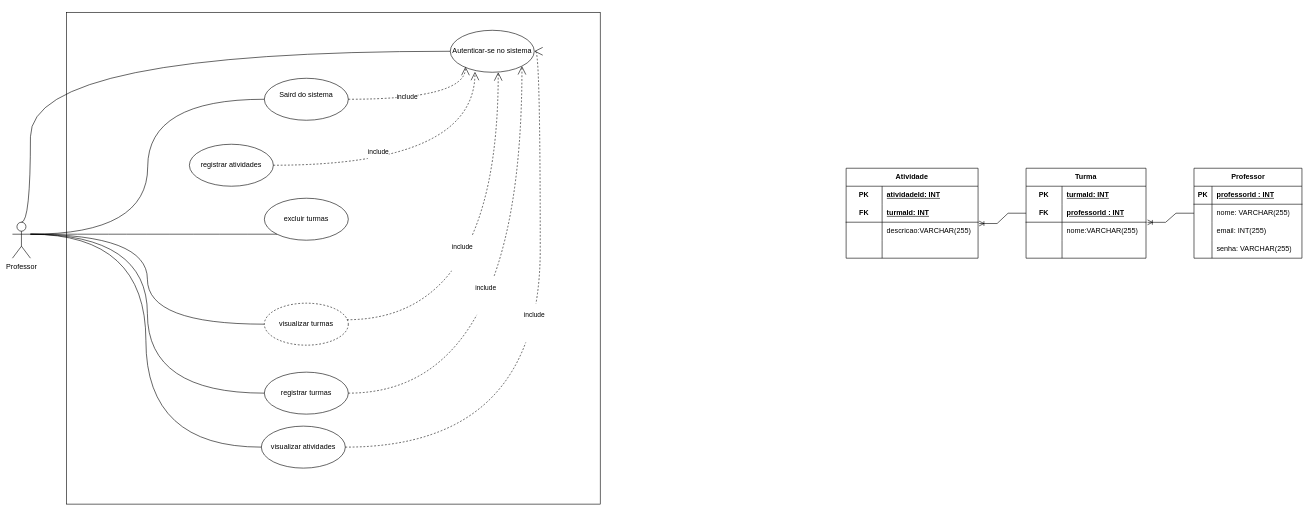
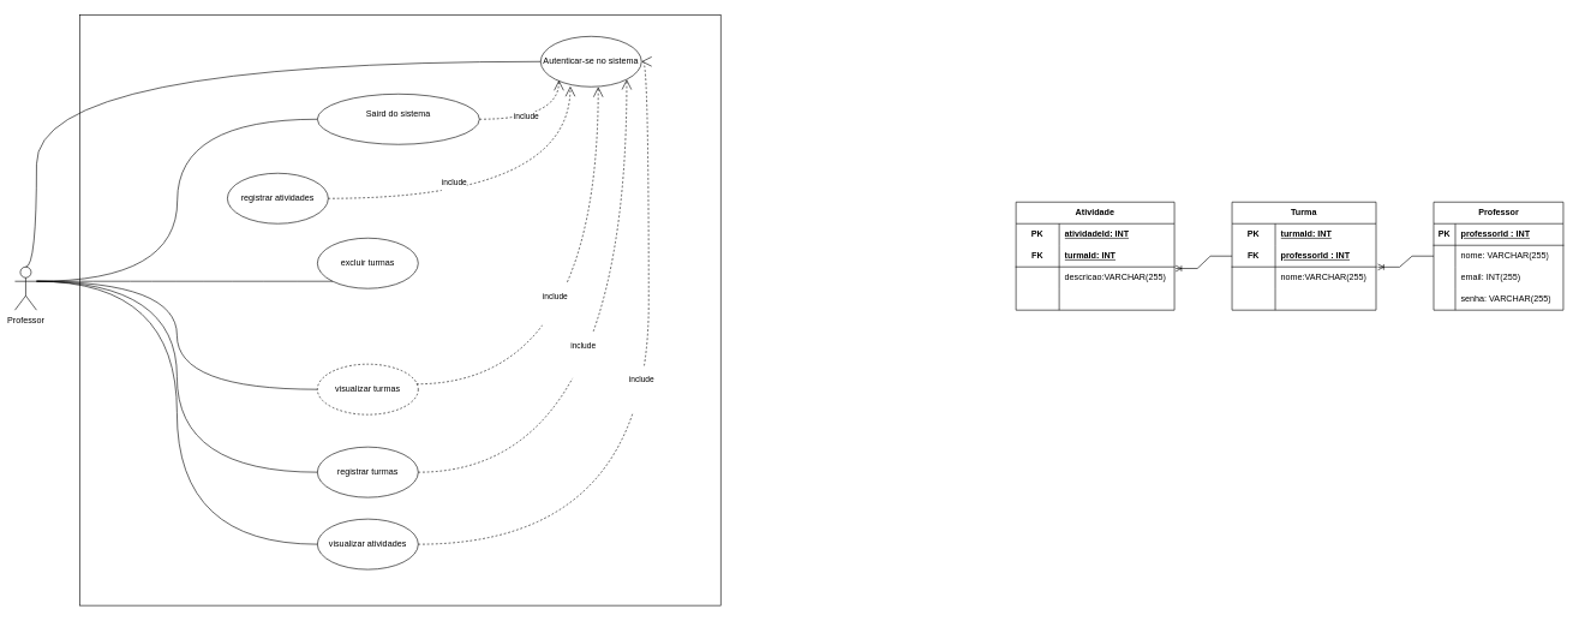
  <mxCell id="0" />
  <mxCell id="1" parent="0" />
  <mxCell id="2" value="Professor" style="shape=umlActor;verticalLabelPosition=bottom;verticalAlign=top;html=1;outlineConnect=0;" vertex="1" parent="1"><mxGeometry x="20" y="370" width="30" height="60" as="geometry" /></mxCell>
  <mxCell id="3" value="&lt;div&gt;&lt;br&gt;&lt;/div&gt;" style="rounded=0;whiteSpace=wrap;html=1;align=left;" vertex="1" parent="1"><mxGeometry x="110" y="20" width="890" height="820" as="geometry" /></mxCell>
  <mxCell id="4" value="Autenticar-se no sistema" style="ellipse;whiteSpace=wrap;html=1;" vertex="1" parent="1"><mxGeometry x="750" y="50" width="140" height="70" as="geometry" /></mxCell>
- <mxCell id="5" value="Saird do sistema&lt;div&gt;&lt;br&gt;&lt;/div&gt;" style="ellipse;whiteSpace=wrap;html=1;align=center;" vertex="1" parent="1"><mxGeometry x="440" y="130" width="140" height="70" as="geometry" /></mxCell>
+ <mxCell id="5" value="Saird do sistema&lt;div&gt;&lt;br&gt;&lt;/div&gt;" style="ellipse;whiteSpace=wrap;html=1;align=center;" vertex="1" parent="1"><mxGeometry x="440" y="130" width="225" height="70" as="geometry" /></mxCell>
  <mxCell id="6" value="&lt;div&gt;registrar atividades&lt;/div&gt;" style="ellipse;whiteSpace=wrap;html=1;align=center;" vertex="1" parent="1"><mxGeometry x="315" y="240" width="140" height="70" as="geometry" /></mxCell>
  <mxCell id="7" value="&lt;div&gt;excluir turmas&lt;/div&gt;" style="ellipse;whiteSpace=wrap;html=1;align=center;" vertex="1" parent="1"><mxGeometry x="440" y="330" width="140" height="70" as="geometry" /></mxCell>
  <mxCell id="8" value="&lt;div&gt;visualizar turmas&lt;/div&gt;" style="ellipse;whiteSpace=wrap;html=1;align=center;dashed=1;" vertex="1" parent="1"><mxGeometry x="440" y="505" width="140" height="70" as="geometry" /></mxCell>
  <mxCell id="9" value="&lt;div&gt;registrar turmas&lt;/div&gt;" style="ellipse;whiteSpace=wrap;html=1;align=center;" vertex="1" parent="1"><mxGeometry x="440" y="620" width="140" height="70" as="geometry" /></mxCell>
- <mxCell id="10" value="&lt;div&gt;visualizar atividades&lt;/div&gt;" style="ellipse;whiteSpace=wrap;html=1;align=center;" vertex="1" parent="1"><mxGeometry x="435" y="710" width="140" height="70" as="geometry" /></mxCell>
+ <mxCell id="10" value="&lt;div&gt;visualizar atividades&lt;/div&gt;" style="ellipse;whiteSpace=wrap;html=1;align=center;" vertex="1" parent="1"><mxGeometry x="440" y="720" width="140" height="70" as="geometry" /></mxCell>
  <mxCell id="11" value="" style="endArrow=none;endFill=0;endSize=12;html=1;rounded=0;entryX=0;entryY=0.5;entryDx=0;entryDy=0;edgeStyle=orthogonalEdgeStyle;curved=1;" edge="1" parent="1" target="5"><mxGeometry width="160" relative="1" as="geometry"><mxPoint x="50" y="390" as="sourcePoint" /><mxPoint x="210" y="210" as="targetPoint" /></mxGeometry></mxCell>
  <mxCell id="12" value="" style="endArrow=none;endFill=0;endSize=12;html=1;rounded=0;exitX=1;exitY=0.333;exitDx=0;exitDy=0;exitPerimeter=0;edgeStyle=orthogonalEdgeStyle;curved=1;" edge="1" parent="1" source="2" target="7"><mxGeometry width="160" relative="1" as="geometry"><mxPoint x="90" y="440" as="sourcePoint" /><mxPoint x="250" y="440" as="targetPoint" /><Array as="points"><mxPoint x="440" y="390" /><mxPoint x="440" y="390" /></Array></mxGeometry></mxCell>
  <mxCell id="13" value="" style="endArrow=none;endFill=0;endSize=12;html=1;rounded=0;exitX=1;exitY=0.333;exitDx=0;exitDy=0;exitPerimeter=0;entryX=0;entryY=0.5;entryDx=0;entryDy=0;edgeStyle=orthogonalEdgeStyle;curved=1;" edge="1" parent="1" source="2" target="8"><mxGeometry width="160" relative="1" as="geometry"><mxPoint x="90" y="440" as="sourcePoint" /><mxPoint x="250" y="440" as="targetPoint" /></mxGeometry></mxCell>
  <mxCell id="14" value="" style="endArrow=none;endFill=0;endSize=12;html=1;rounded=0;exitX=1;exitY=0.333;exitDx=0;exitDy=0;exitPerimeter=0;entryX=0;entryY=0.5;entryDx=0;entryDy=0;edgeStyle=orthogonalEdgeStyle;curved=1;" edge="1" parent="1" source="2" target="9"><mxGeometry width="160" relative="1" as="geometry"><mxPoint x="90" y="440" as="sourcePoint" /><mxPoint x="250" y="440" as="targetPoint" /></mxGeometry></mxCell>
  <mxCell id="15" value="" style="endArrow=none;endFill=0;endSize=12;html=1;rounded=0;entryX=0;entryY=0.5;entryDx=0;entryDy=0;exitX=1;exitY=0.333;exitDx=0;exitDy=0;exitPerimeter=0;edgeStyle=orthogonalEdgeStyle;curved=1;" edge="1" parent="1" source="2" target="10"><mxGeometry width="160" relative="1" as="geometry"><mxPoint x="10" y="390" as="sourcePoint" /><mxPoint x="170" y="390" as="targetPoint" /></mxGeometry></mxCell>
  <mxCell id="16" value="" style="endArrow=none;endFill=0;endSize=12;html=1;rounded=0;entryX=0;entryY=0.5;entryDx=0;entryDy=0;edgeStyle=orthogonalEdgeStyle;curved=1;exitX=0.5;exitY=0;exitDx=0;exitDy=0;exitPerimeter=0;" edge="1" parent="1" source="2" target="4"><mxGeometry width="160" relative="1" as="geometry"><mxPoint x="50" y="390" as="sourcePoint" /><mxPoint x="170" y="390" as="targetPoint" /><Array as="points"><mxPoint x="50" y="370" /><mxPoint x="50" y="85" /></Array></mxGeometry></mxCell>
  <mxCell id="17" value="" style="endArrow=open;endSize=12;dashed=1;html=1;rounded=0;exitX=1;exitY=0.5;exitDx=0;exitDy=0;entryX=0.181;entryY=0.87;entryDx=0;entryDy=0;entryPerimeter=0;edgeStyle=orthogonalEdgeStyle;curved=1;" edge="1" parent="1" source="5" target="4"><mxGeometry width="160" relative="1" as="geometry"><mxPoint x="590" y="120" as="sourcePoint" /><mxPoint x="750" y="120" as="targetPoint" /></mxGeometry></mxCell>
  <mxCell id="18" value="include" style="edgeLabel;html=1;align=center;verticalAlign=middle;resizable=0;points=[];" vertex="1" connectable="0" parent="17"><mxGeometry x="-0.225" y="5" relative="1" as="geometry"><mxPoint as="offset" /></mxGeometry></mxCell>
  <mxCell id="19" value="include&lt;div&gt;&lt;br&gt;&lt;/div&gt;" style="endArrow=open;endSize=12;dashed=1;html=1;rounded=0;exitX=1;exitY=0.5;exitDx=0;exitDy=0;entryX=0.294;entryY=0.989;entryDx=0;entryDy=0;entryPerimeter=0;edgeStyle=orthogonalEdgeStyle;curved=1;strokeColor=default;align=center;verticalAlign=middle;fontFamily=Helvetica;fontSize=11;fontColor=default;labelBackgroundColor=default;" edge="1" parent="1" source="6" target="4"><mxGeometry x="-0.292" y="15" width="160" relative="1" as="geometry"><mxPoint x="650" y="240" as="sourcePoint" /><mxPoint x="845" y="186" as="targetPoint" /><mxPoint x="1" as="offset" /></mxGeometry></mxCell>
  <mxCell id="20" value="&#10;include&lt;div style=&quot;forced-color-adjust: none;&quot;&gt;&lt;br style=&quot;forced-color-adjust: none; color: rgb(0, 0, 0); font-family: Helvetica; font-size: 11px; font-style: normal; font-variant-ligatures: normal; font-variant-caps: normal; font-weight: 400; letter-spacing: normal; orphans: 2; text-align: center; text-indent: 0px; text-transform: none; widows: 2; word-spacing: 0px; -webkit-text-stroke-width: 0px; white-space: nowrap; background-color: rgb(255, 255, 255); text-decoration-thickness: initial; text-decoration-style: initial; text-decoration-color: initial;&quot;&gt;&#10;&#10;&lt;/div&gt;" style="endArrow=open;endSize=12;dashed=1;html=1;rounded=0;exitX=0.983;exitY=0.394;exitDx=0;exitDy=0;entryX=0.571;entryY=1;entryDx=0;entryDy=0;entryPerimeter=0;exitPerimeter=0;edgeStyle=orthogonalEdgeStyle;curved=1;" edge="1" parent="1" source="8" target="4"><mxGeometry x="0.082" y="60" width="160" relative="1" as="geometry"><mxPoint x="590" y="285" as="sourcePoint" /><mxPoint x="801" y="129" as="targetPoint" /><mxPoint y="-1" as="offset" /></mxGeometry></mxCell>
  <mxCell id="21" value="&#10;include&lt;div style=&quot;forced-color-adjust: none;&quot;&gt;&lt;br style=&quot;forced-color-adjust: none; color: rgb(0, 0, 0); font-family: Helvetica; font-size: 11px; font-style: normal; font-variant-ligatures: normal; font-variant-caps: normal; font-weight: 400; letter-spacing: normal; orphans: 2; text-align: center; text-indent: 0px; text-transform: none; widows: 2; word-spacing: 0px; -webkit-text-stroke-width: 0px; white-space: nowrap; background-color: rgb(255, 255, 255); text-decoration-thickness: initial; text-decoration-style: initial; text-decoration-color: initial;&quot;&gt;&#10;&#10;&lt;/div&gt;" style="endArrow=open;endSize=12;dashed=1;html=1;rounded=0;exitX=1;exitY=0.5;exitDx=0;exitDy=0;entryX=1;entryY=1;entryDx=0;entryDy=0;edgeStyle=orthogonalEdgeStyle;curved=1;" edge="1" parent="1" source="9" target="4"><mxGeometry x="0.082" y="60" width="160" relative="1" as="geometry"><mxPoint x="588" y="488" as="sourcePoint" /><mxPoint x="840" y="130" as="targetPoint" /><mxPoint y="-1" as="offset" /></mxGeometry></mxCell>
  <mxCell id="22" value="&#10;include&lt;div style=&quot;forced-color-adjust: none;&quot;&gt;&lt;br style=&quot;forced-color-adjust: none; color: rgb(0, 0, 0); font-family: Helvetica; font-size: 11px; font-style: normal; font-variant-ligatures: normal; font-variant-caps: normal; font-weight: 400; letter-spacing: normal; orphans: 2; text-align: center; text-indent: 0px; text-transform: none; widows: 2; word-spacing: 0px; -webkit-text-stroke-width: 0px; white-space: nowrap; background-color: rgb(255, 255, 255); text-decoration-thickness: initial; text-decoration-style: initial; text-decoration-color: initial;&quot;&gt;&#10;&#10;&lt;/div&gt;" style="endArrow=open;endSize=12;dashed=1;html=1;rounded=0;exitX=1;exitY=0.5;exitDx=0;exitDy=0;entryX=1;entryY=0.5;entryDx=0;entryDy=0;edgeStyle=orthogonalEdgeStyle;curved=1;" edge="1" parent="1" source="10" target="4"><mxGeometry x="0.07" y="10" width="160" relative="1" as="geometry"><mxPoint x="590" y="585" as="sourcePoint" /><mxPoint x="880" y="120" as="targetPoint" /><mxPoint as="offset" /></mxGeometry></mxCell>
  <mxCell id="23" value="Professor" style="shape=table;startSize=30;container=1;collapsible=1;childLayout=tableLayout;fixedRows=1;rowLines=0;fontStyle=1;align=center;resizeLast=1;html=1;" vertex="1" parent="1"><mxGeometry x="1990" y="280" width="180" height="150" as="geometry" /></mxCell>
  <mxCell id="24" value="" style="shape=tableRow;horizontal=0;startSize=0;swimlaneHead=0;swimlaneBody=0;fillColor=none;collapsible=0;dropTarget=0;points=[[0,0.5],[1,0.5]];portConstraint=eastwest;top=0;left=0;right=0;bottom=1;" vertex="1" parent="23"><mxGeometry y="30" width="180" height="30" as="geometry" /></mxCell>
  <mxCell id="25" value="PK" style="shape=partialRectangle;connectable=0;fillColor=none;top=0;left=0;bottom=0;right=0;fontStyle=1;overflow=hidden;whiteSpace=wrap;html=1;" vertex="1" parent="24"><mxGeometry width="30" height="30" as="geometry"><mxRectangle width="30" height="30" as="alternateBounds" /></mxGeometry></mxCell>
  <mxCell id="26" value="professorId : INT" style="shape=partialRectangle;connectable=0;fillColor=none;top=0;left=0;bottom=0;right=0;align=left;spacingLeft=6;fontStyle=5;overflow=hidden;whiteSpace=wrap;html=1;" vertex="1" parent="24"><mxGeometry x="30" width="150" height="30" as="geometry"><mxRectangle width="150" height="30" as="alternateBounds" /></mxGeometry></mxCell>
  <mxCell id="27" value="" style="shape=tableRow;horizontal=0;startSize=0;swimlaneHead=0;swimlaneBody=0;fillColor=none;collapsible=0;dropTarget=0;points=[[0,0.5],[1,0.5]];portConstraint=eastwest;top=0;left=0;right=0;bottom=0;" vertex="1" parent="23"><mxGeometry y="60" width="180" height="30" as="geometry" /></mxCell>
  <mxCell id="28" value="" style="shape=partialRectangle;connectable=0;fillColor=none;top=0;left=0;bottom=0;right=0;editable=1;overflow=hidden;whiteSpace=wrap;html=1;" vertex="1" parent="27"><mxGeometry width="30" height="30" as="geometry"><mxRectangle width="30" height="30" as="alternateBounds" /></mxGeometry></mxCell>
  <mxCell id="29" value="nome: VARCHAR(255)" style="shape=partialRectangle;connectable=0;fillColor=none;top=0;left=0;bottom=0;right=0;align=left;spacingLeft=6;overflow=hidden;whiteSpace=wrap;html=1;" vertex="1" parent="27"><mxGeometry x="30" width="150" height="30" as="geometry"><mxRectangle width="150" height="30" as="alternateBounds" /></mxGeometry></mxCell>
  <mxCell id="30" value="" style="shape=tableRow;horizontal=0;startSize=0;swimlaneHead=0;swimlaneBody=0;fillColor=none;collapsible=0;dropTarget=0;points=[[0,0.5],[1,0.5]];portConstraint=eastwest;top=0;left=0;right=0;bottom=0;" vertex="1" parent="23"><mxGeometry y="90" width="180" height="30" as="geometry" /></mxCell>
  <mxCell id="31" value="" style="shape=partialRectangle;connectable=0;fillColor=none;top=0;left=0;bottom=0;right=0;editable=1;overflow=hidden;whiteSpace=wrap;html=1;" vertex="1" parent="30"><mxGeometry width="30" height="30" as="geometry"><mxRectangle width="30" height="30" as="alternateBounds" /></mxGeometry></mxCell>
  <mxCell id="32" value="email: INT(255)" style="shape=partialRectangle;connectable=0;fillColor=none;top=0;left=0;bottom=0;right=0;align=left;spacingLeft=6;overflow=hidden;whiteSpace=wrap;html=1;" vertex="1" parent="30"><mxGeometry x="30" width="150" height="30" as="geometry"><mxRectangle width="150" height="30" as="alternateBounds" /></mxGeometry></mxCell>
  <mxCell id="33" value="" style="shape=tableRow;horizontal=0;startSize=0;swimlaneHead=0;swimlaneBody=0;fillColor=none;collapsible=0;dropTarget=0;points=[[0,0.5],[1,0.5]];portConstraint=eastwest;top=0;left=0;right=0;bottom=0;" vertex="1" parent="23"><mxGeometry y="120" width="180" height="30" as="geometry" /></mxCell>
  <mxCell id="34" value="" style="shape=partialRectangle;connectable=0;fillColor=none;top=0;left=0;bottom=0;right=0;editable=1;overflow=hidden;whiteSpace=wrap;html=1;" vertex="1" parent="33"><mxGeometry width="30" height="30" as="geometry"><mxRectangle width="30" height="30" as="alternateBounds" /></mxGeometry></mxCell>
  <mxCell id="35" value="senha: VARCHAR(255)" style="shape=partialRectangle;connectable=0;fillColor=none;top=0;left=0;bottom=0;right=0;align=left;spacingLeft=6;overflow=hidden;whiteSpace=wrap;html=1;" vertex="1" parent="33"><mxGeometry x="30" width="150" height="30" as="geometry"><mxRectangle width="150" height="30" as="alternateBounds" /></mxGeometry></mxCell>
  <mxCell id="36" value="Turma" style="shape=table;startSize=30;container=1;collapsible=1;childLayout=tableLayout;fixedRows=1;rowLines=0;fontStyle=1;align=center;resizeLast=1;html=1;whiteSpace=wrap;" vertex="1" parent="1"><mxGeometry x="1710" y="280" width="200" height="150.0" as="geometry"><mxRectangle x="1640" y="290" width="70" height="30" as="alternateBounds" /></mxGeometry></mxCell>
  <mxCell id="37" value="" style="shape=tableRow;horizontal=0;startSize=0;swimlaneHead=0;swimlaneBody=0;fillColor=none;collapsible=0;dropTarget=0;points=[[0,0.5],[1,0.5]];portConstraint=eastwest;top=0;left=0;right=0;bottom=0;html=1;" vertex="1" parent="36"><mxGeometry y="30" width="200" height="30" as="geometry" /></mxCell>
  <mxCell id="38" value="PK" style="shape=partialRectangle;connectable=0;fillColor=none;top=0;left=0;bottom=0;right=0;fontStyle=1;overflow=hidden;html=1;whiteSpace=wrap;" vertex="1" parent="37"><mxGeometry width="60" height="30" as="geometry"><mxRectangle width="60" height="30" as="alternateBounds" /></mxGeometry></mxCell>
  <mxCell id="39" value="turmaId: INT" style="shape=partialRectangle;connectable=0;fillColor=none;top=0;left=0;bottom=0;right=0;align=left;spacingLeft=6;fontStyle=5;overflow=hidden;html=1;whiteSpace=wrap;" vertex="1" parent="37"><mxGeometry x="60" width="140" height="30" as="geometry"><mxRectangle width="140" height="30" as="alternateBounds" /></mxGeometry></mxCell>
  <mxCell id="40" value="" style="shape=tableRow;horizontal=0;startSize=0;swimlaneHead=0;swimlaneBody=0;fillColor=none;collapsible=0;dropTarget=0;points=[[0,0.5],[1,0.5]];portConstraint=eastwest;top=0;left=0;right=0;bottom=1;html=1;" vertex="1" parent="36"><mxGeometry y="60" width="200" height="30" as="geometry" /></mxCell>
  <mxCell id="41" value="FK" style="shape=partialRectangle;connectable=0;fillColor=none;top=0;left=0;bottom=0;right=0;fontStyle=1;overflow=hidden;html=1;whiteSpace=wrap;" vertex="1" parent="40"><mxGeometry width="60" height="30" as="geometry"><mxRectangle width="60" height="30" as="alternateBounds" /></mxGeometry></mxCell>
  <mxCell id="42" value="professorId : INT" style="shape=partialRectangle;connectable=0;fillColor=none;top=0;left=0;bottom=0;right=0;align=left;spacingLeft=6;fontStyle=5;overflow=hidden;html=1;whiteSpace=wrap;" vertex="1" parent="40"><mxGeometry x="60" width="140" height="30" as="geometry"><mxRectangle width="140" height="30" as="alternateBounds" /></mxGeometry></mxCell>
  <mxCell id="43" value="" style="shape=tableRow;horizontal=0;startSize=0;swimlaneHead=0;swimlaneBody=0;fillColor=none;collapsible=0;dropTarget=0;points=[[0,0.5],[1,0.5]];portConstraint=eastwest;top=0;left=0;right=0;bottom=0;html=1;" vertex="1" parent="36"><mxGeometry y="90" width="200" height="30" as="geometry" /></mxCell>
  <mxCell id="44" value="" style="shape=partialRectangle;connectable=0;fillColor=none;top=0;left=0;bottom=0;right=0;editable=1;overflow=hidden;html=1;whiteSpace=wrap;" vertex="1" parent="43"><mxGeometry width="60" height="30" as="geometry"><mxRectangle width="60" height="30" as="alternateBounds" /></mxGeometry></mxCell>
  <mxCell id="45" value="nome:VARCHAR(255)" style="shape=partialRectangle;connectable=0;fillColor=none;top=0;left=0;bottom=0;right=0;align=left;spacingLeft=6;overflow=hidden;html=1;whiteSpace=wrap;" vertex="1" parent="43"><mxGeometry x="60" width="140" height="30" as="geometry"><mxRectangle width="140" height="30" as="alternateBounds" /></mxGeometry></mxCell>
  <mxCell id="46" value="" style="shape=tableRow;horizontal=0;startSize=0;swimlaneHead=0;swimlaneBody=0;fillColor=none;collapsible=0;dropTarget=0;points=[[0,0.5],[1,0.5]];portConstraint=eastwest;top=0;left=0;right=0;bottom=0;html=1;" vertex="1" parent="36"><mxGeometry y="120" width="200" height="30" as="geometry" /></mxCell>
  <mxCell id="47" value="" style="shape=partialRectangle;connectable=0;fillColor=none;top=0;left=0;bottom=0;right=0;editable=1;overflow=hidden;html=1;whiteSpace=wrap;" vertex="1" parent="46"><mxGeometry width="60" height="30" as="geometry"><mxRectangle width="60" height="30" as="alternateBounds" /></mxGeometry></mxCell>
  <mxCell id="48" value="" style="shape=partialRectangle;connectable=0;fillColor=none;top=0;left=0;bottom=0;right=0;align=left;spacingLeft=6;overflow=hidden;html=1;whiteSpace=wrap;" vertex="1" parent="46"><mxGeometry x="60" width="140" height="30" as="geometry"><mxRectangle width="140" height="30" as="alternateBounds" /></mxGeometry></mxCell>
  <mxCell id="49" value="Atividade" style="shape=table;startSize=30;container=1;collapsible=1;childLayout=tableLayout;fixedRows=1;rowLines=0;fontStyle=1;align=center;resizeLast=1;html=1;whiteSpace=wrap;" vertex="1" parent="1"><mxGeometry x="1410" y="280" width="220" height="150.0" as="geometry"><mxRectangle x="1640" y="290" width="70" height="30" as="alternateBounds" /></mxGeometry></mxCell>
  <mxCell id="50" value="" style="shape=tableRow;horizontal=0;startSize=0;swimlaneHead=0;swimlaneBody=0;fillColor=none;collapsible=0;dropTarget=0;points=[[0,0.5],[1,0.5]];portConstraint=eastwest;top=0;left=0;right=0;bottom=0;html=1;" vertex="1" parent="49"><mxGeometry y="30" width="220" height="30" as="geometry" /></mxCell>
  <mxCell id="51" value="PK" style="shape=partialRectangle;connectable=0;fillColor=none;top=0;left=0;bottom=0;right=0;fontStyle=1;overflow=hidden;html=1;whiteSpace=wrap;" vertex="1" parent="50"><mxGeometry width="60" height="30" as="geometry"><mxRectangle width="60" height="30" as="alternateBounds" /></mxGeometry></mxCell>
  <mxCell id="52" value="atividadeId: INT" style="shape=partialRectangle;connectable=0;fillColor=none;top=0;left=0;bottom=0;right=0;align=left;spacingLeft=6;fontStyle=5;overflow=hidden;html=1;whiteSpace=wrap;" vertex="1" parent="50"><mxGeometry x="60" width="160" height="30" as="geometry"><mxRectangle width="160" height="30" as="alternateBounds" /></mxGeometry></mxCell>
  <mxCell id="53" value="" style="shape=tableRow;horizontal=0;startSize=0;swimlaneHead=0;swimlaneBody=0;fillColor=none;collapsible=0;dropTarget=0;points=[[0,0.5],[1,0.5]];portConstraint=eastwest;top=0;left=0;right=0;bottom=1;html=1;" vertex="1" parent="49"><mxGeometry y="60" width="220" height="30" as="geometry" /></mxCell>
  <mxCell id="54" value="FK" style="shape=partialRectangle;connectable=0;fillColor=none;top=0;left=0;bottom=0;right=0;fontStyle=1;overflow=hidden;html=1;whiteSpace=wrap;" vertex="1" parent="53"><mxGeometry width="60" height="30" as="geometry"><mxRectangle width="60" height="30" as="alternateBounds" /></mxGeometry></mxCell>
  <mxCell id="55" value="turmaId: INT" style="shape=partialRectangle;connectable=0;fillColor=none;top=0;left=0;bottom=0;right=0;align=left;spacingLeft=6;fontStyle=5;overflow=hidden;html=1;whiteSpace=wrap;" vertex="1" parent="53"><mxGeometry x="60" width="160" height="30" as="geometry"><mxRectangle width="160" height="30" as="alternateBounds" /></mxGeometry></mxCell>
  <mxCell id="56" value="" style="shape=tableRow;horizontal=0;startSize=0;swimlaneHead=0;swimlaneBody=0;fillColor=none;collapsible=0;dropTarget=0;points=[[0,0.5],[1,0.5]];portConstraint=eastwest;top=0;left=0;right=0;bottom=0;html=1;" vertex="1" parent="49"><mxGeometry y="90" width="220" height="30" as="geometry" /></mxCell>
  <mxCell id="57" value="" style="shape=partialRectangle;connectable=0;fillColor=none;top=0;left=0;bottom=0;right=0;editable=1;overflow=hidden;html=1;whiteSpace=wrap;" vertex="1" parent="56"><mxGeometry width="60" height="30" as="geometry"><mxRectangle width="60" height="30" as="alternateBounds" /></mxGeometry></mxCell>
  <mxCell id="58" value="descricao:VARCHAR(255)" style="shape=partialRectangle;connectable=0;fillColor=none;top=0;left=0;bottom=0;right=0;align=left;spacingLeft=6;overflow=hidden;html=1;whiteSpace=wrap;" vertex="1" parent="56"><mxGeometry x="60" width="160" height="30" as="geometry"><mxRectangle width="160" height="30" as="alternateBounds" /></mxGeometry></mxCell>
  <mxCell id="59" value="" style="shape=tableRow;horizontal=0;startSize=0;swimlaneHead=0;swimlaneBody=0;fillColor=none;collapsible=0;dropTarget=0;points=[[0,0.5],[1,0.5]];portConstraint=eastwest;top=0;left=0;right=0;bottom=0;html=1;" vertex="1" parent="49"><mxGeometry y="120" width="220" height="30" as="geometry" /></mxCell>
  <mxCell id="60" value="" style="shape=partialRectangle;connectable=0;fillColor=none;top=0;left=0;bottom=0;right=0;editable=1;overflow=hidden;html=1;whiteSpace=wrap;" vertex="1" parent="59"><mxGeometry width="60" height="30" as="geometry"><mxRectangle width="60" height="30" as="alternateBounds" /></mxGeometry></mxCell>
  <mxCell id="61" value="" style="shape=partialRectangle;connectable=0;fillColor=none;top=0;left=0;bottom=0;right=0;align=left;spacingLeft=6;overflow=hidden;html=1;whiteSpace=wrap;" vertex="1" parent="59"><mxGeometry x="60" width="160" height="30" as="geometry"><mxRectangle width="160" height="30" as="alternateBounds" /></mxGeometry></mxCell>
  <mxCell id="62" value="" style="edgeStyle=entityRelationEdgeStyle;fontSize=12;html=1;endArrow=ERoneToMany;rounded=0;exitX=0;exitY=0.5;exitDx=0;exitDy=0;entryX=1.008;entryY=0.073;entryDx=0;entryDy=0;entryPerimeter=0;" edge="1" parent="1" source="40" target="56"><mxGeometry width="100" height="100" relative="1" as="geometry"><mxPoint x="1490" y="550" as="sourcePoint" /><mxPoint x="1590" y="450" as="targetPoint" /></mxGeometry></mxCell>
  <mxCell id="63" value="" style="edgeStyle=entityRelationEdgeStyle;fontSize=12;html=1;endArrow=ERoneToMany;rounded=0;exitX=0;exitY=0.5;exitDx=0;exitDy=0;entryX=1.013;entryY=0.007;entryDx=0;entryDy=0;entryPerimeter=0;" edge="1" parent="1" source="27" target="43"><mxGeometry width="100" height="100" relative="1" as="geometry"><mxPoint x="2110" y="488" as="sourcePoint" /><mxPoint x="1962" y="505" as="targetPoint" /></mxGeometry></mxCell>
